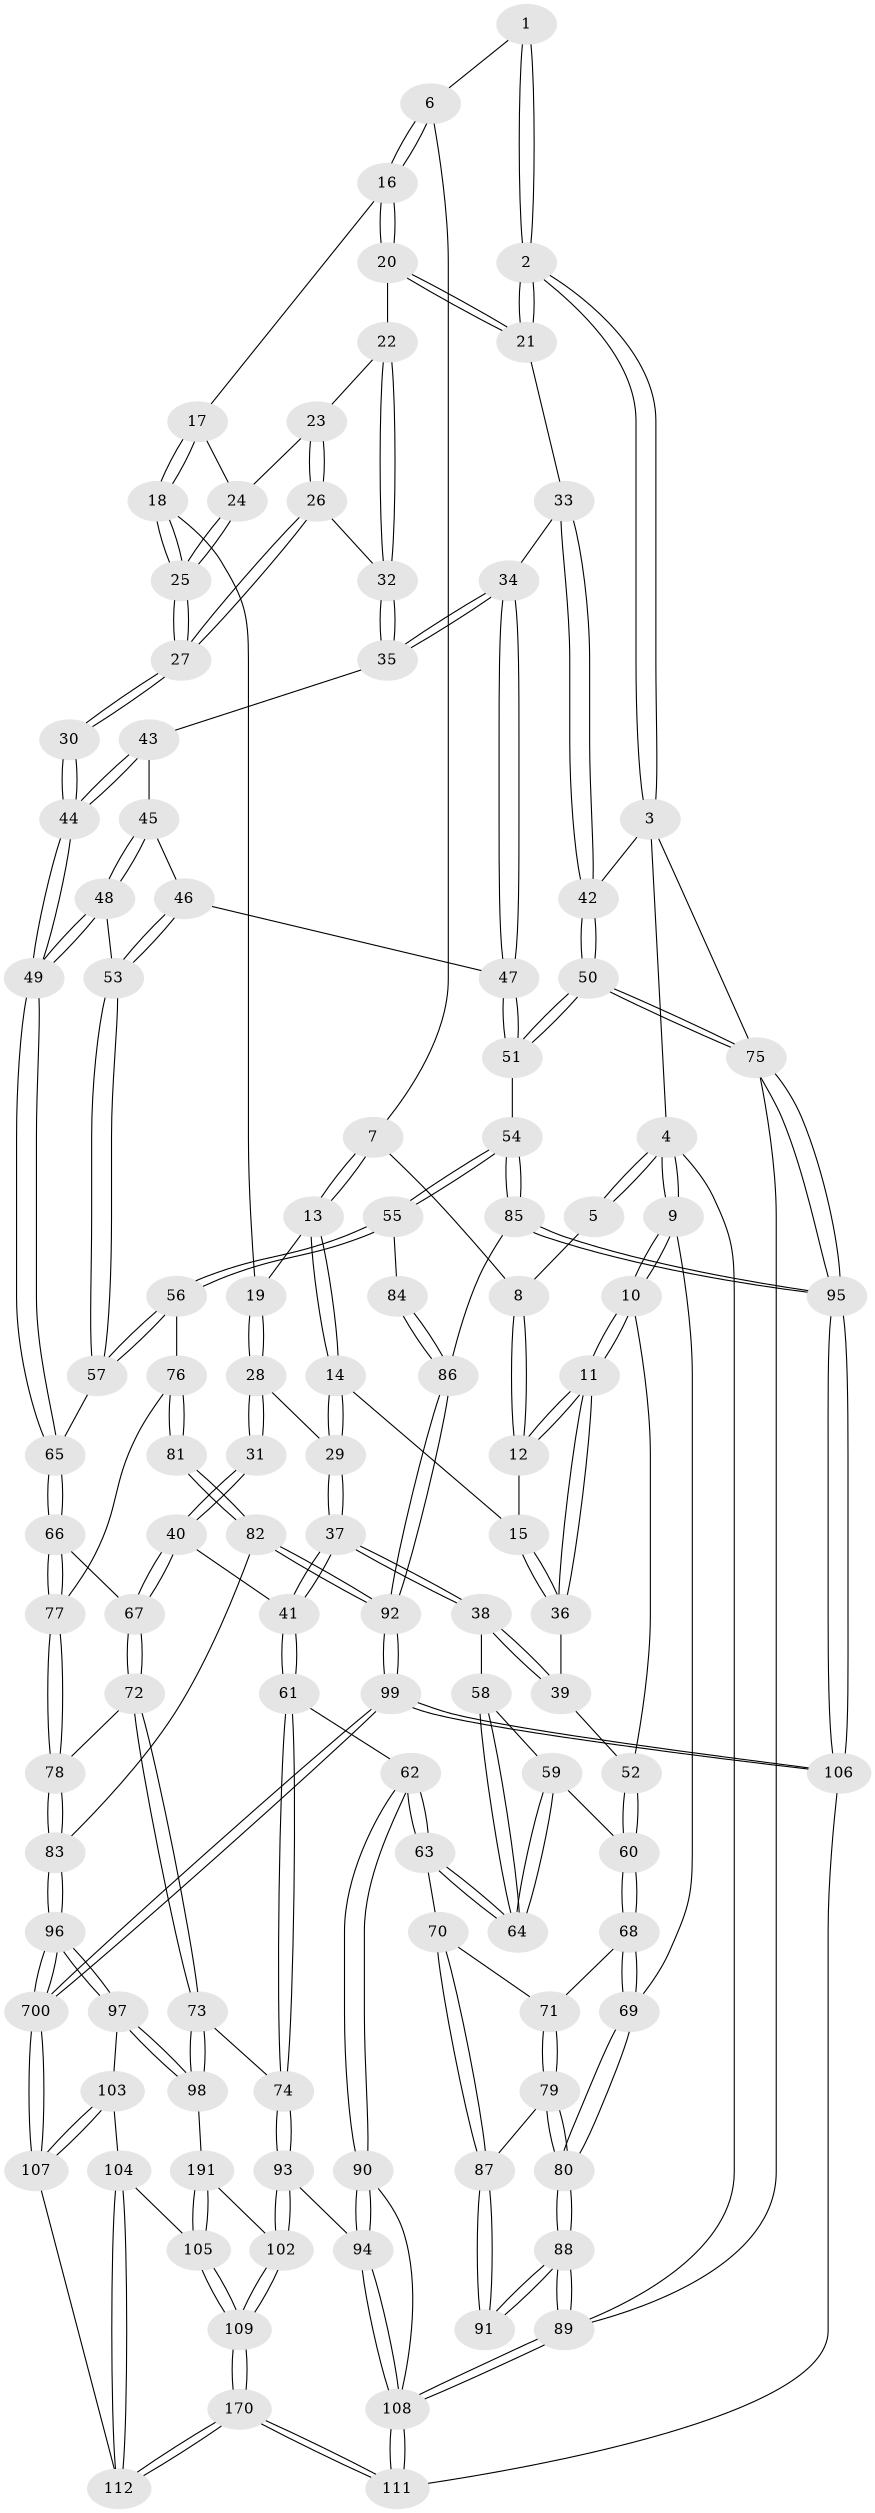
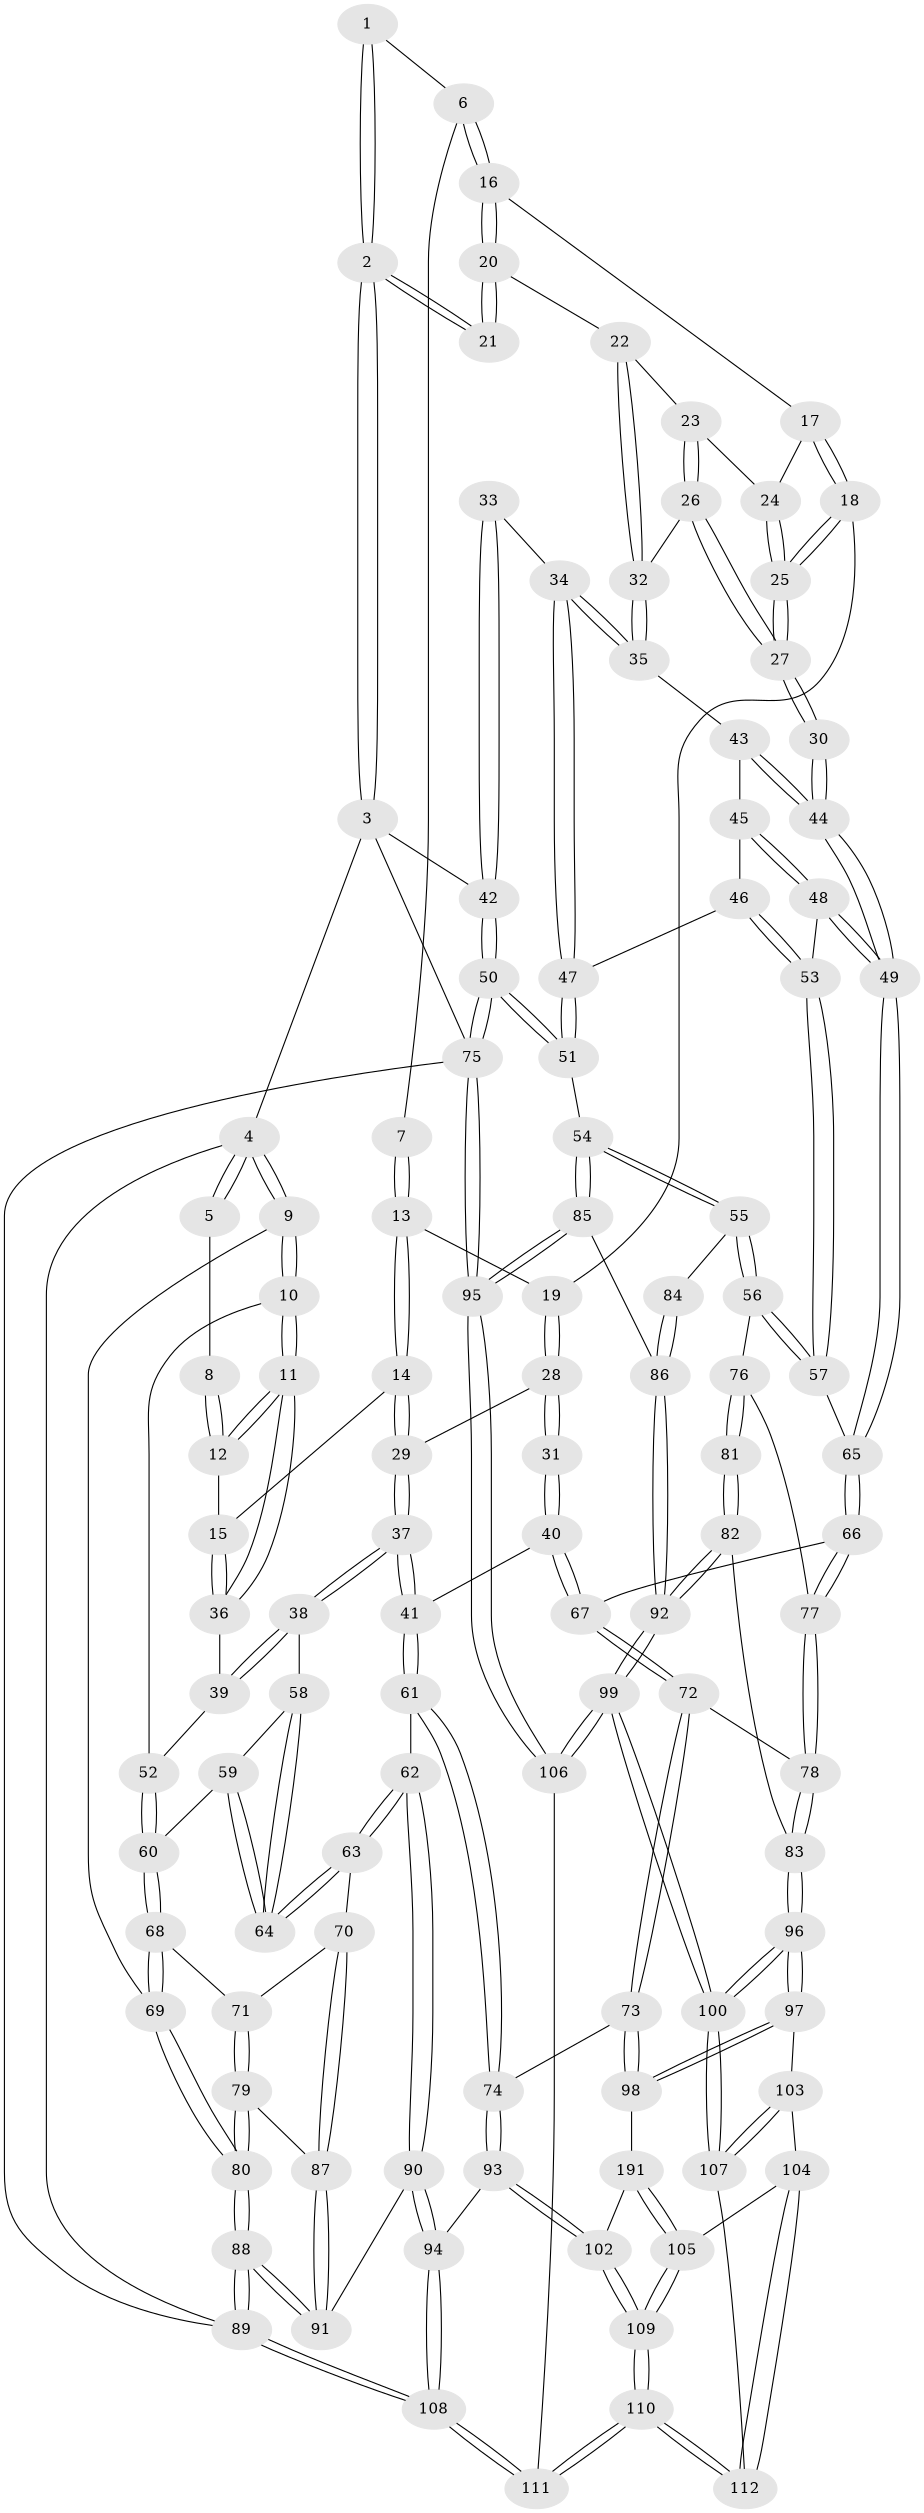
  graph {
    node [color=gray90 style=filled]
    1
    2
    6
    3
    21
    7
    16
    4
    42
    75
    33
    5
    9
    89
    50
    95
    8
    10
    69
    108
    12
    13
    17
    20
    14
    19
    15
    11
    52
    80
    36
    60
    39
    29
    28
    37
    18
    24
    22
    25
    27
    31
    23
    32
    34
    26
    35
    30
    44
    40
    38
    41
    49
    67
    43
    47
    51
    45
    58
    61
    59
    64
    72
    62
    74
    46
    48
    65
    53
    57
    54
    66
    55
    85
    68
    56
    84
    86
    76
    77
    81
    71
    63
    90
    93
    70
    91
    94
    87
    78
    73
    79
    88
    98
    83
    n96 [label=191]
    102
    106
    82
    96
    92
    99
    97
-   100 [label=700]
+   100
    111
    109
    103
    107
    104
    105
    112
-   110 [label=170]
+   110
    1 -- 2
    1 -- 2
    1 -- 6
    2 -- 3
    2 -- 3
    2 -- 21
    2 -- 21
    6 -- 7
    6 -- 16
    6 -- 16
    3 -- 4
    3 -- 42
    3 -- 75
-   21 -- 33
-   7 -- 8
    7 -- 13
    7 -- 13
    16 -- 17
    16 -- 20
    16 -- 20
    4 -- 5
    4 -- 5
    4 -- 9
    4 -- 9
    4 -- 89
    42 -- 50
    42 -- 50
    75 -- 89
    75 -- 95
    75 -- 95
    33 -- 42
    33 -- 42
    33 -- 34
    5 -- 8
    9 -- 10
    9 -- 10
    9 -- 69
    89 -- 108
    89 -- 108
    50 -- 75
    50 -- 75
    50 -- 51
    50 -- 51
    95 -- 106
    95 -- 106
    8 -- 12
    8 -- 12
    10 -- 11
    10 -- 11
    10 -- 52
    69 -- 80
    69 -- 80
    108 -- 111
    108 -- 111
    12 -- 15
    13 -- 14
    13 -- 14
    13 -- 19
    17 -- 18
    17 -- 18
    17 -- 24
    20 -- 21
    20 -- 21
    20 -- 22
    14 -- 15
    14 -- 29
    14 -- 29
    19 -- 28
    19 -- 28
    15 -- 36
    15 -- 36
    11 -- 12
    11 -- 12
    11 -- 36
    11 -- 36
    52 -- 60
    52 -- 60
    80 -- 88
    80 -- 88
    36 -- 39
    60 -- 68
    60 -- 68
    39 -- 52
    29 -- 37
    29 -- 37
    28 -- 29
    28 -- 31
    28 -- 31
    37 -- 38
    37 -- 38
    37 -- 41
    37 -- 41
    18 -- 19
    18 -- 25
    18 -- 25
    24 -- 25
    24 -- 25
    22 -- 23
    22 -- 32
    22 -- 32
    25 -- 27
    25 -- 27
    27 -- 30
    27 -- 30
    31 -- 40
    31 -- 40
    23 -- 24
    23 -- 26
    23 -- 26
    32 -- 35
    32 -- 35
    34 -- 35
    34 -- 35
    34 -- 47
    34 -- 47
    26 -- 27
    26 -- 27
    26 -- 32
    35 -- 43
    30 -- 44
    30 -- 44
    44 -- 49
    44 -- 49
    40 -- 41
    40 -- 67
    40 -- 67
    38 -- 39
    38 -- 39
    38 -- 58
    41 -- 61
    41 -- 61
    49 -- 65
    49 -- 65
    67 -- 72
    67 -- 72
    43 -- 44
    43 -- 44
    43 -- 45
    47 -- 51
    47 -- 51
    51 -- 54
    45 -- 46
    45 -- 48
    45 -- 48
    58 -- 59
    58 -- 64
    58 -- 64
    61 -- 62
    61 -- 74
    61 -- 74
    59 -- 60
    59 -- 64
    59 -- 64
    72 -- 78
    72 -- 73
    72 -- 73
    62 -- 63
    62 -- 63
    62 -- 90
    62 -- 90
    74 -- 93
    74 -- 93
    46 -- 47
    46 -- 53
    46 -- 53
    48 -- 49
    48 -- 49
    48 -- 53
    65 -- 66
    65 -- 66
    53 -- 57
    53 -- 57
    57 -- 65
    54 -- 55
    54 -- 55
    54 -- 85
    54 -- 85
    66 -- 67
    66 -- 77
    66 -- 77
    55 -- 56
    55 -- 56
    55 -- 84
    85 -- 95
    85 -- 95
    85 -- 86
    68 -- 69
    68 -- 69
    68 -- 71
    56 -- 57
    56 -- 57
    56 -- 76
    84 -- 86
    84 -- 86
    86 -- 92
    86 -- 92
    76 -- 77
    76 -- 81
    76 -- 81
    77 -- 78
    77 -- 78
    81 -- 82
    81 -- 82
    71 -- 79
    71 -- 79
    63 -- 64
    63 -- 64
    63 -- 70
-   90 -- 108
+   90 -- 91
    90 -- 94
    90 -- 94
    93 -- 94
    93 -- 102
    93 -- 102
    70 -- 71
    70 -- 87
    70 -- 87
    94 -- 108
    94 -- 108
    87 -- 91
    87 -- 91
    78 -- 83
    78 -- 83
    73 -- 74
    73 -- 98
    73 -- 98
    79 -- 80
    79 -- 80
    79 -- 87
    88 -- 89
    88 -- 89
    88 -- 91
    88 -- 91
    98 -- n96
    83 -- 96
    83 -- 96
    n96 -- 102
    n96 -- 105
    n96 -- 105
    102 -- 109
    102 -- 109
    106 -- 111
    82 -- 83
    82 -- 92
    82 -- 92
    96 -- 97
    96 -- 97
    96 -- 100
    96 -- 100
    92 -- 99
    92 -- 99
    99 -- 106
    99 -- 106
    99 -- 100
    99 -- 100
    97 -- 98
    97 -- 98
    97 -- 103
    100 -- 107
    100 -- 107
    109 -- 110
    109 -- 110
    103 -- 107
    103 -- 107
    103 -- 104
    107 -- 112
    104 -- 105
    104 -- 112
    104 -- 112
    105 -- 109
    105 -- 109
    110 -- 111
    110 -- 111
    110 -- 112
    110 -- 112
  }
